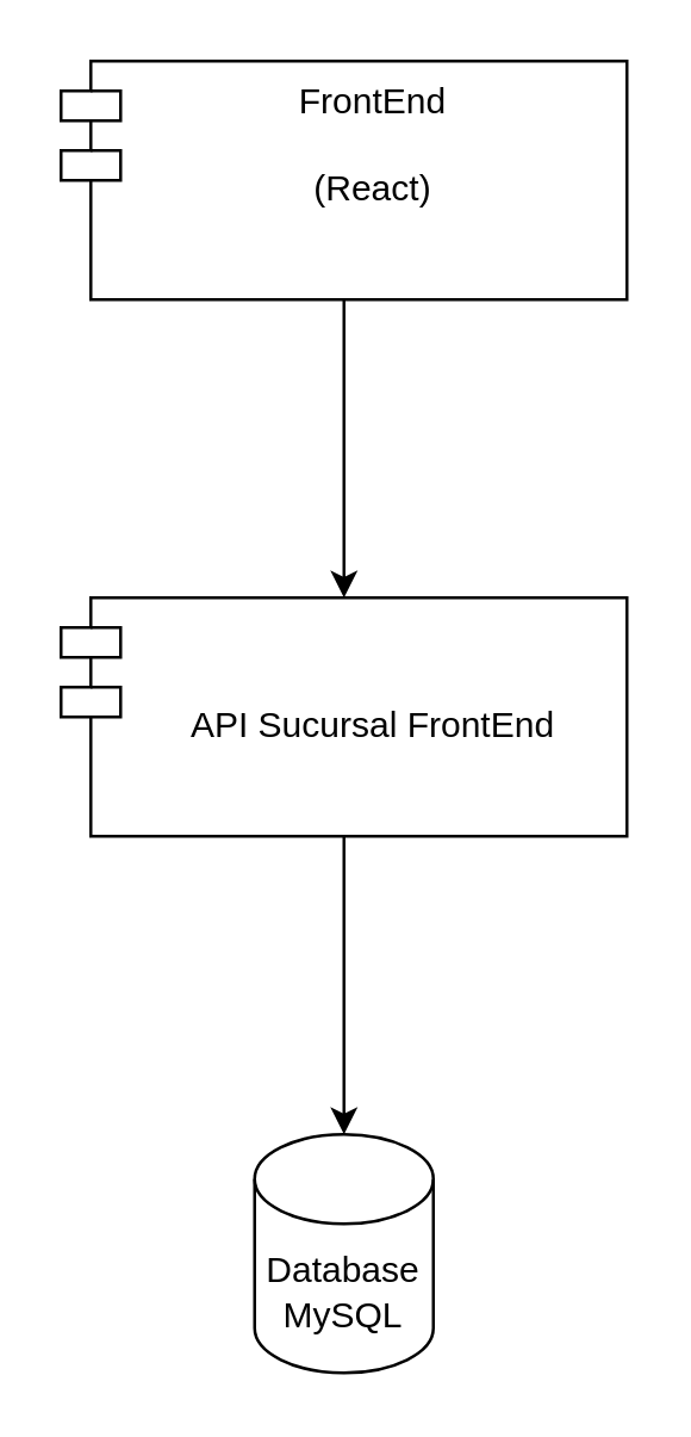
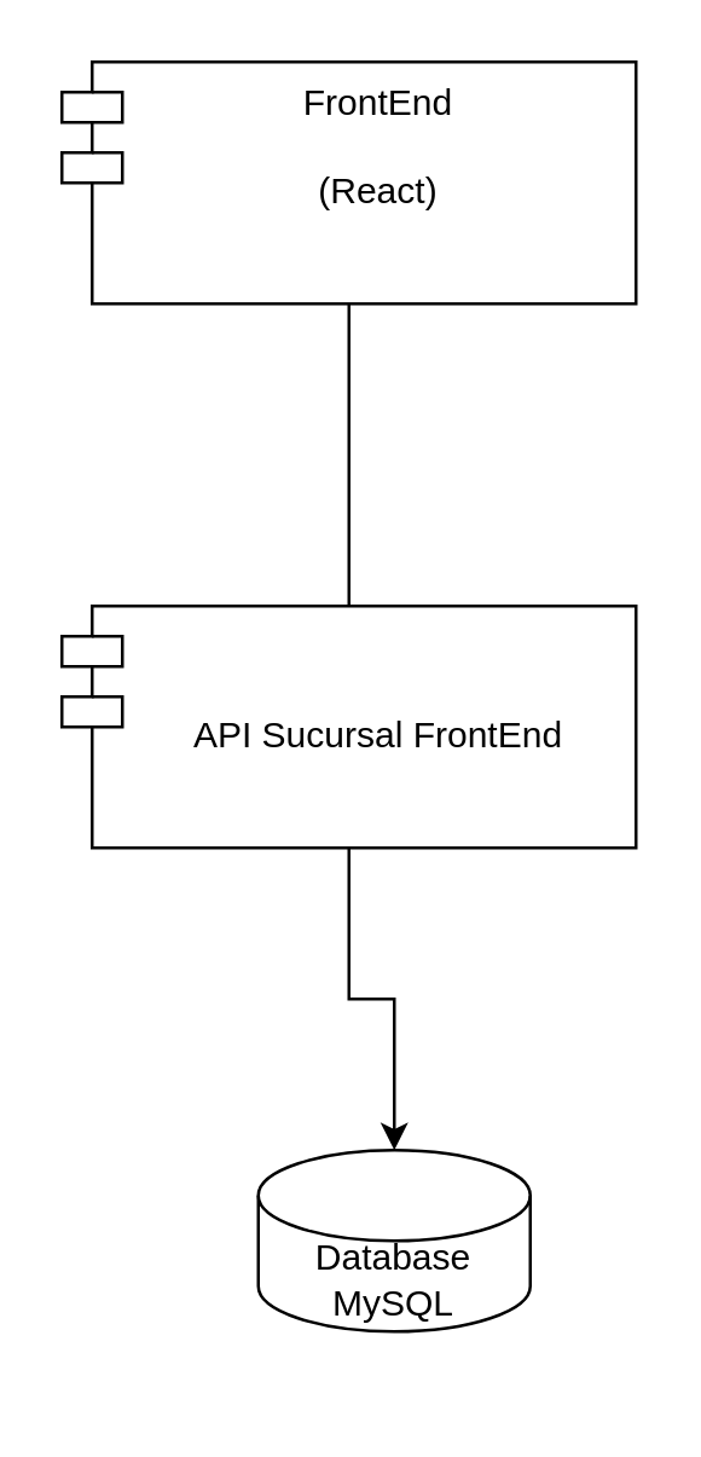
  <mxCell id="0" />
  <mxCell id="1" parent="0" />
- <mxCell id="2" style="edgeStyle=orthogonalEdgeStyle;rounded=0;orthogonalLoop=1;jettySize=auto;html=1;exitX=0.5;exitY=1;exitDx=0;exitDy=0;" edge="1" parent="1" source="3" target="5"><mxGeometry relative="1" as="geometry" /></mxCell>
+ <mxCell id="2" style="edgeStyle=orthogonalEdgeStyle;rounded=0;orthogonalLoop=1;jettySize=auto;html=1;exitX=0.5;exitY=1;exitDx=0;exitDy=0;endArrow=none;" edge="1" parent="1" source="3" target="5"><mxGeometry relative="1" as="geometry" /></mxCell>
  <mxCell id="3" value="FrontEnd&lt;br&gt;&lt;br&gt;(React)" style="shape=module;align=left;spacingLeft=20;align=center;verticalAlign=top;whiteSpace=wrap;html=1;" vertex="1" parent="1"><mxGeometry x="20" y="20" width="190" height="80" as="geometry" /></mxCell>
  <mxCell id="4" style="edgeStyle=orthogonalEdgeStyle;rounded=0;orthogonalLoop=1;jettySize=auto;html=1;exitX=0.5;exitY=1;exitDx=0;exitDy=0;" edge="1" parent="1" source="5" target="6"><mxGeometry relative="1" as="geometry" /></mxCell>
  <mxCell id="5" value="&lt;div&gt;&lt;br&gt;&lt;/div&gt;&lt;div&gt;&lt;br&gt;&lt;/div&gt;&lt;div&gt;API Sucursal FrontEnd&lt;br&gt;&lt;/div&gt;" style="shape=module;align=left;spacingLeft=20;align=center;verticalAlign=top;whiteSpace=wrap;html=1;" vertex="1" parent="1"><mxGeometry x="20" y="200" width="190" height="80" as="geometry" /></mxCell>
- <mxCell id="6" value="Database&lt;br&gt;MySQL" style="shape=cylinder3;whiteSpace=wrap;html=1;boundedLbl=1;backgroundOutline=1;size=15;" vertex="1" parent="1"><mxGeometry x="85" y="380" width="60" height="80" as="geometry" /></mxCell>
+ <mxCell id="6" value="Database&lt;br&gt;MySQL" style="shape=cylinder3;whiteSpace=wrap;html=1;boundedLbl=1;backgroundOutline=1;size=15;" vertex="1" parent="1"><mxGeometry x="85" y="380" width="90" height="60" as="geometry" /></mxCell>
